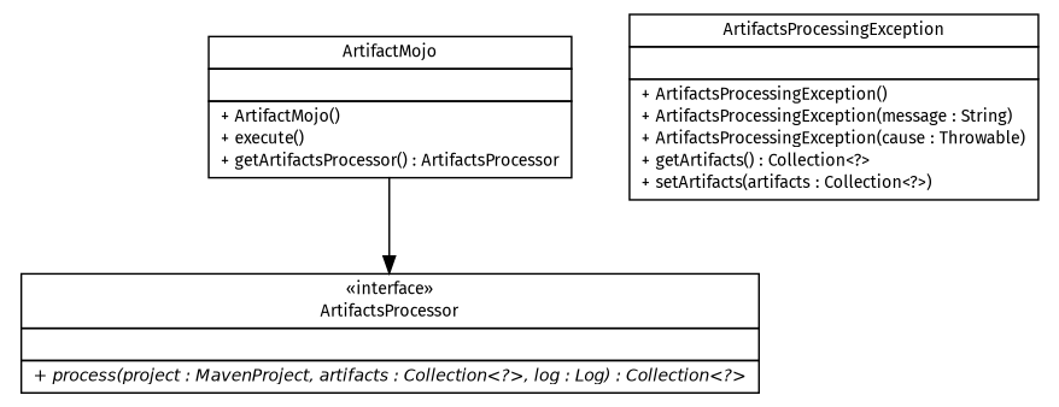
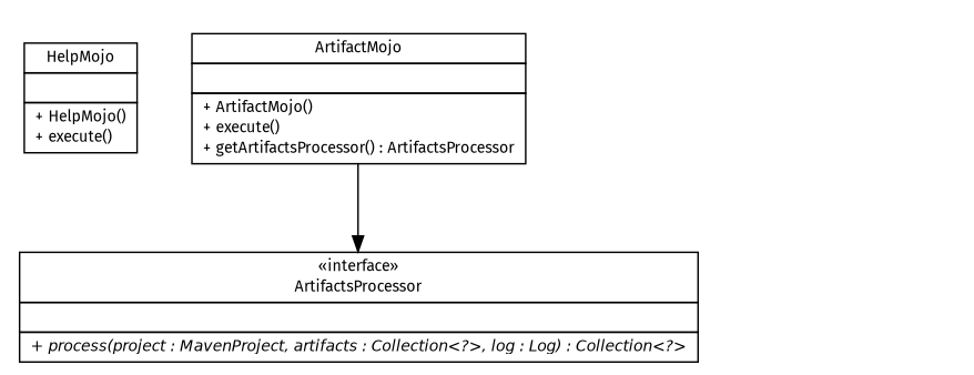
  digraph {
    nodesep=0.25
    ranksep=0.5
    fontname="Fira Sans"
    node [fontcolor=black fontname="Fira Sans" fontsize=10.0 shape=plaintext]
+   n1 [label=<<table title="com.edugility.maven.HelpMojo" border="0" cellborder="1" cellspacing="0" cellpadding="2" port="p" href="./HelpMojo.html"> 		<tr><td><table border="0" cellspacing="0" cellpadding="1"> <tr><td align="center" balign="center"> HelpMojo </td></tr> 		</table></td></tr> 		<tr><td><table border="0" cellspacing="0" cellpadding="1"> <tr><td align="left" balign="left">  </td></tr> 		</table></td></tr> 		<tr><td><table border="0" cellspacing="0" cellpadding="1"> <tr><td align="left" balign="left"> + HelpMojo() </td></tr> <tr><td align="left" balign="left"> + execute() </td></tr> 		</table></td></tr> 		</table>>]
    n2 [label=<<table title="com.edugility.maven.ArtifactsProcessor" border="0" cellborder="1" cellspacing="0" cellpadding="2" port="p" href="./ArtifactsProcessor.html"> 		<tr><td><table border="0" cellspacing="0" cellpadding="1"> <tr><td align="center" balign="center"> &#171;interface&#187; </td></tr> <tr><td align="center" balign="center"> ArtifactsProcessor </td></tr> 		</table></td></tr> 		<tr><td><table border="0" cellspacing="0" cellpadding="1"> <tr><td align="left" balign="left">  </td></tr> 		</table></td></tr> 		<tr><td><table border="0" cellspacing="0" cellpadding="1"> <tr><td align="left" balign="left"><font face="Helvetica-Oblique" point-size="10.0"> + process(project : MavenProject, artifacts : Collection&lt;?&gt;, log : Log) : Collection&lt;?&gt; </font></td></tr> 		</table></td></tr> 		</table>>]
-   n3 [label=<<table title="com.edugility.maven.ArtifactsProcessingException" border="0" cellborder="1" cellspacing="0" cellpadding="2" port="p" href="./ArtifactsProcessingException.html"> 		<tr><td><table border="0" cellspacing="0" cellpadding="1"> <tr><td align="center" balign="center"> ArtifactsProcessingException </td></tr> 		</table></td></tr> 		<tr><td><table border="0" cellspacing="0" cellpadding="1"> <tr><td align="left" balign="left">  </td></tr> 		</table></td></tr> 		<tr><td><table border="0" cellspacing="0" cellpadding="1"> <tr><td align="left" balign="left"> + ArtifactsProcessingException() </td></tr> <tr><td align="left" balign="left"> + ArtifactsProcessingException(message : String) </td></tr> <tr><td align="left" balign="left"> + ArtifactsProcessingException(cause : Throwable) </td></tr> <tr><td align="left" balign="left"> + getArtifacts() : Collection&lt;?&gt; </td></tr> <tr><td align="left" balign="left"> + setArtifacts(artifacts : Collection&lt;?&gt;) </td></tr> 		</table></td></tr> 		</table>>]
    n4 [label=<<table title="com.edugility.maven.ArtifactMojo" border="0" cellborder="1" cellspacing="0" cellpadding="2" port="p" href="./ArtifactMojo.html"> 		<tr><td><table border="0" cellspacing="0" cellpadding="1"> <tr><td align="center" balign="center"> ArtifactMojo </td></tr> 		</table></td></tr> 		<tr><td><table border="0" cellspacing="0" cellpadding="1"> <tr><td align="left" balign="left">  </td></tr> 		</table></td></tr> 		<tr><td><table border="0" cellspacing="0" cellpadding="1"> <tr><td align="left" balign="left"> + ArtifactMojo() </td></tr> <tr><td align="left" balign="left"> + execute() </td></tr> <tr><td align="left" balign="left"> + getArtifactsProcessor() : ArtifactsProcessor </td></tr> 		</table></td></tr> 		</table>>]
    n4 -> n2 [arrowhead=normal color=black fontcolor=black fontname="Fira Sans" fontsize=10.0 headport=p labelfontname=Helvetica labelfontsize=10 tailport=p]
  }
